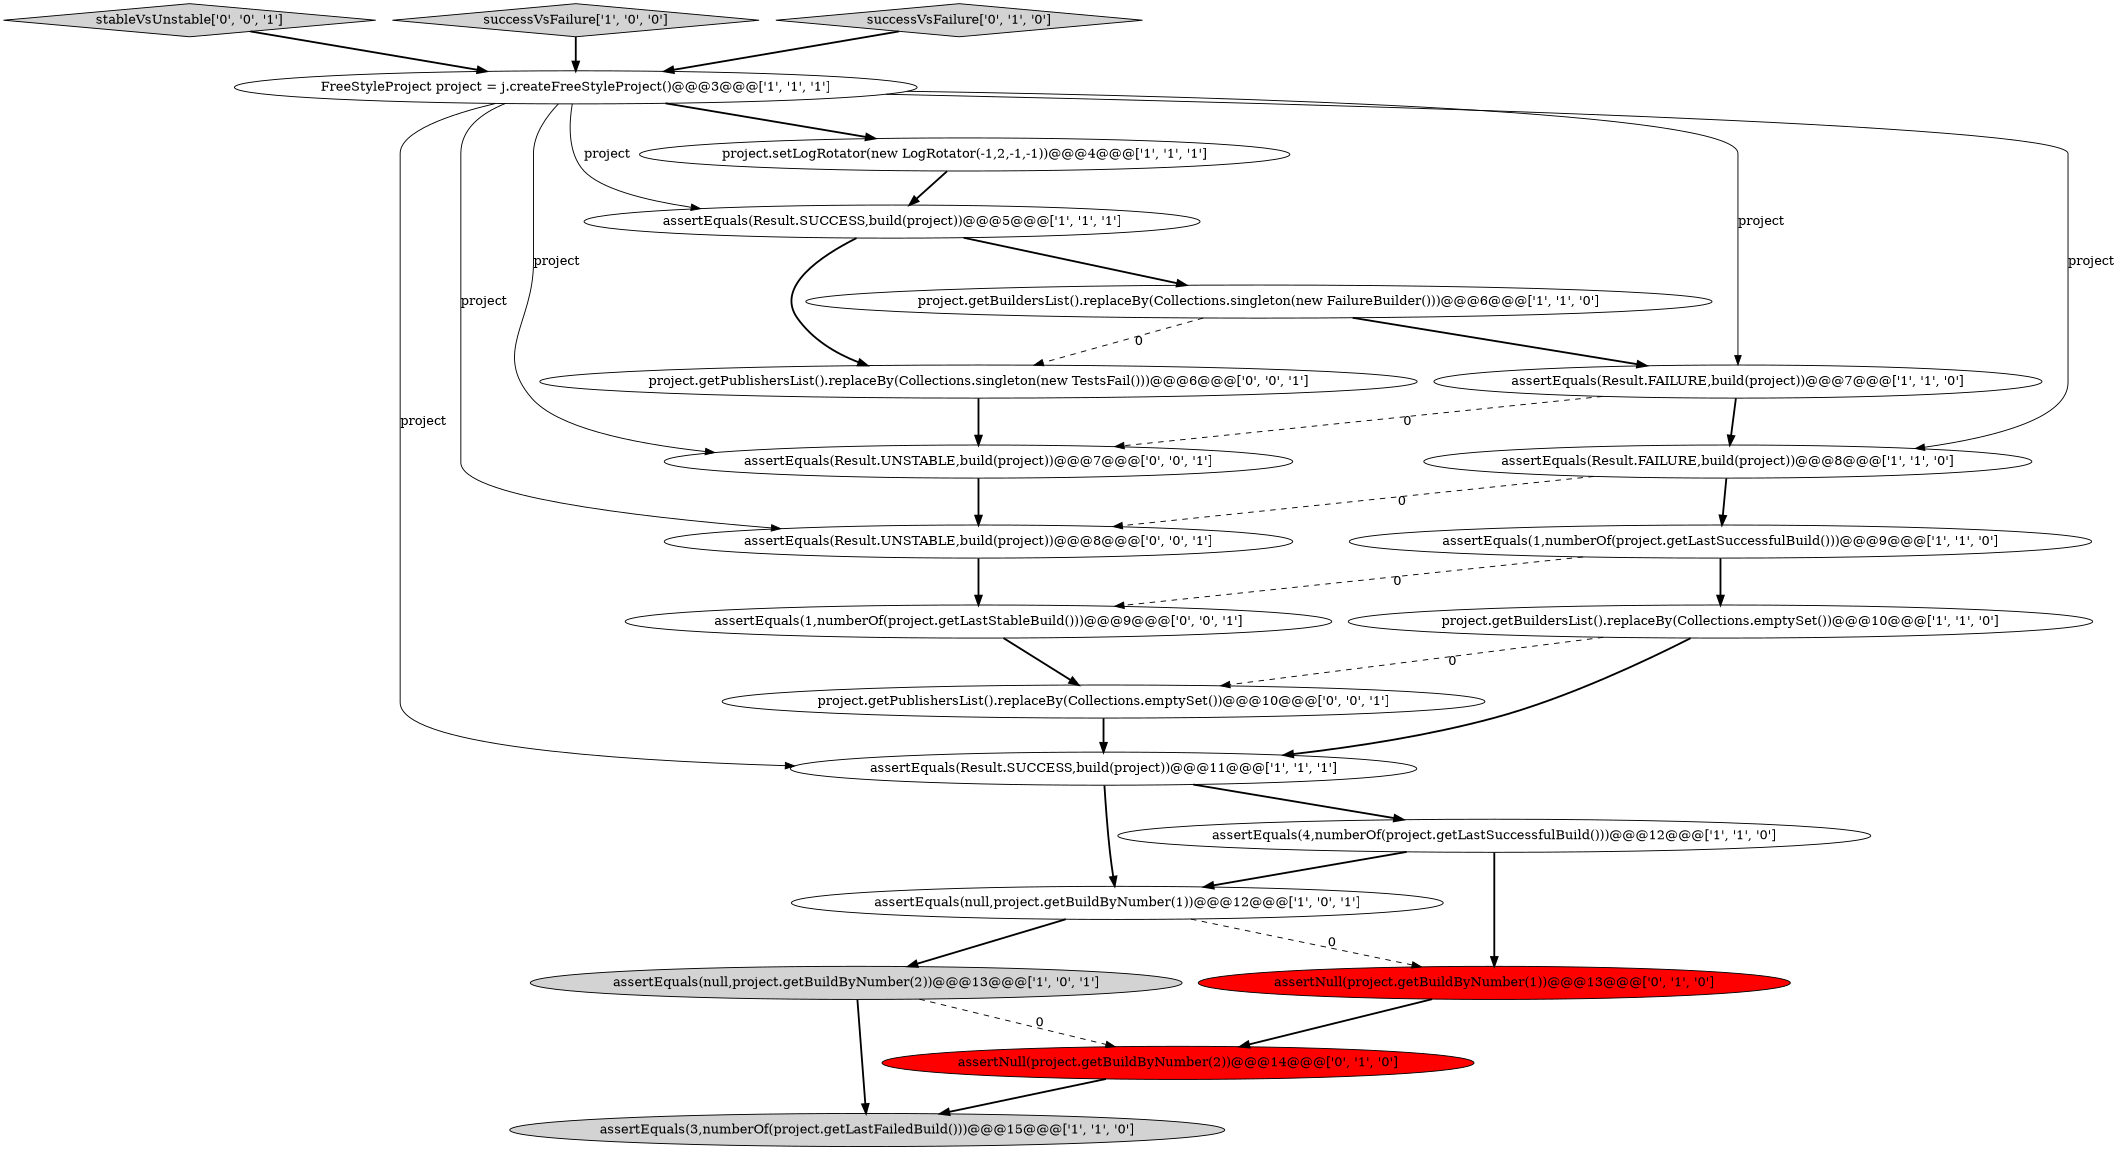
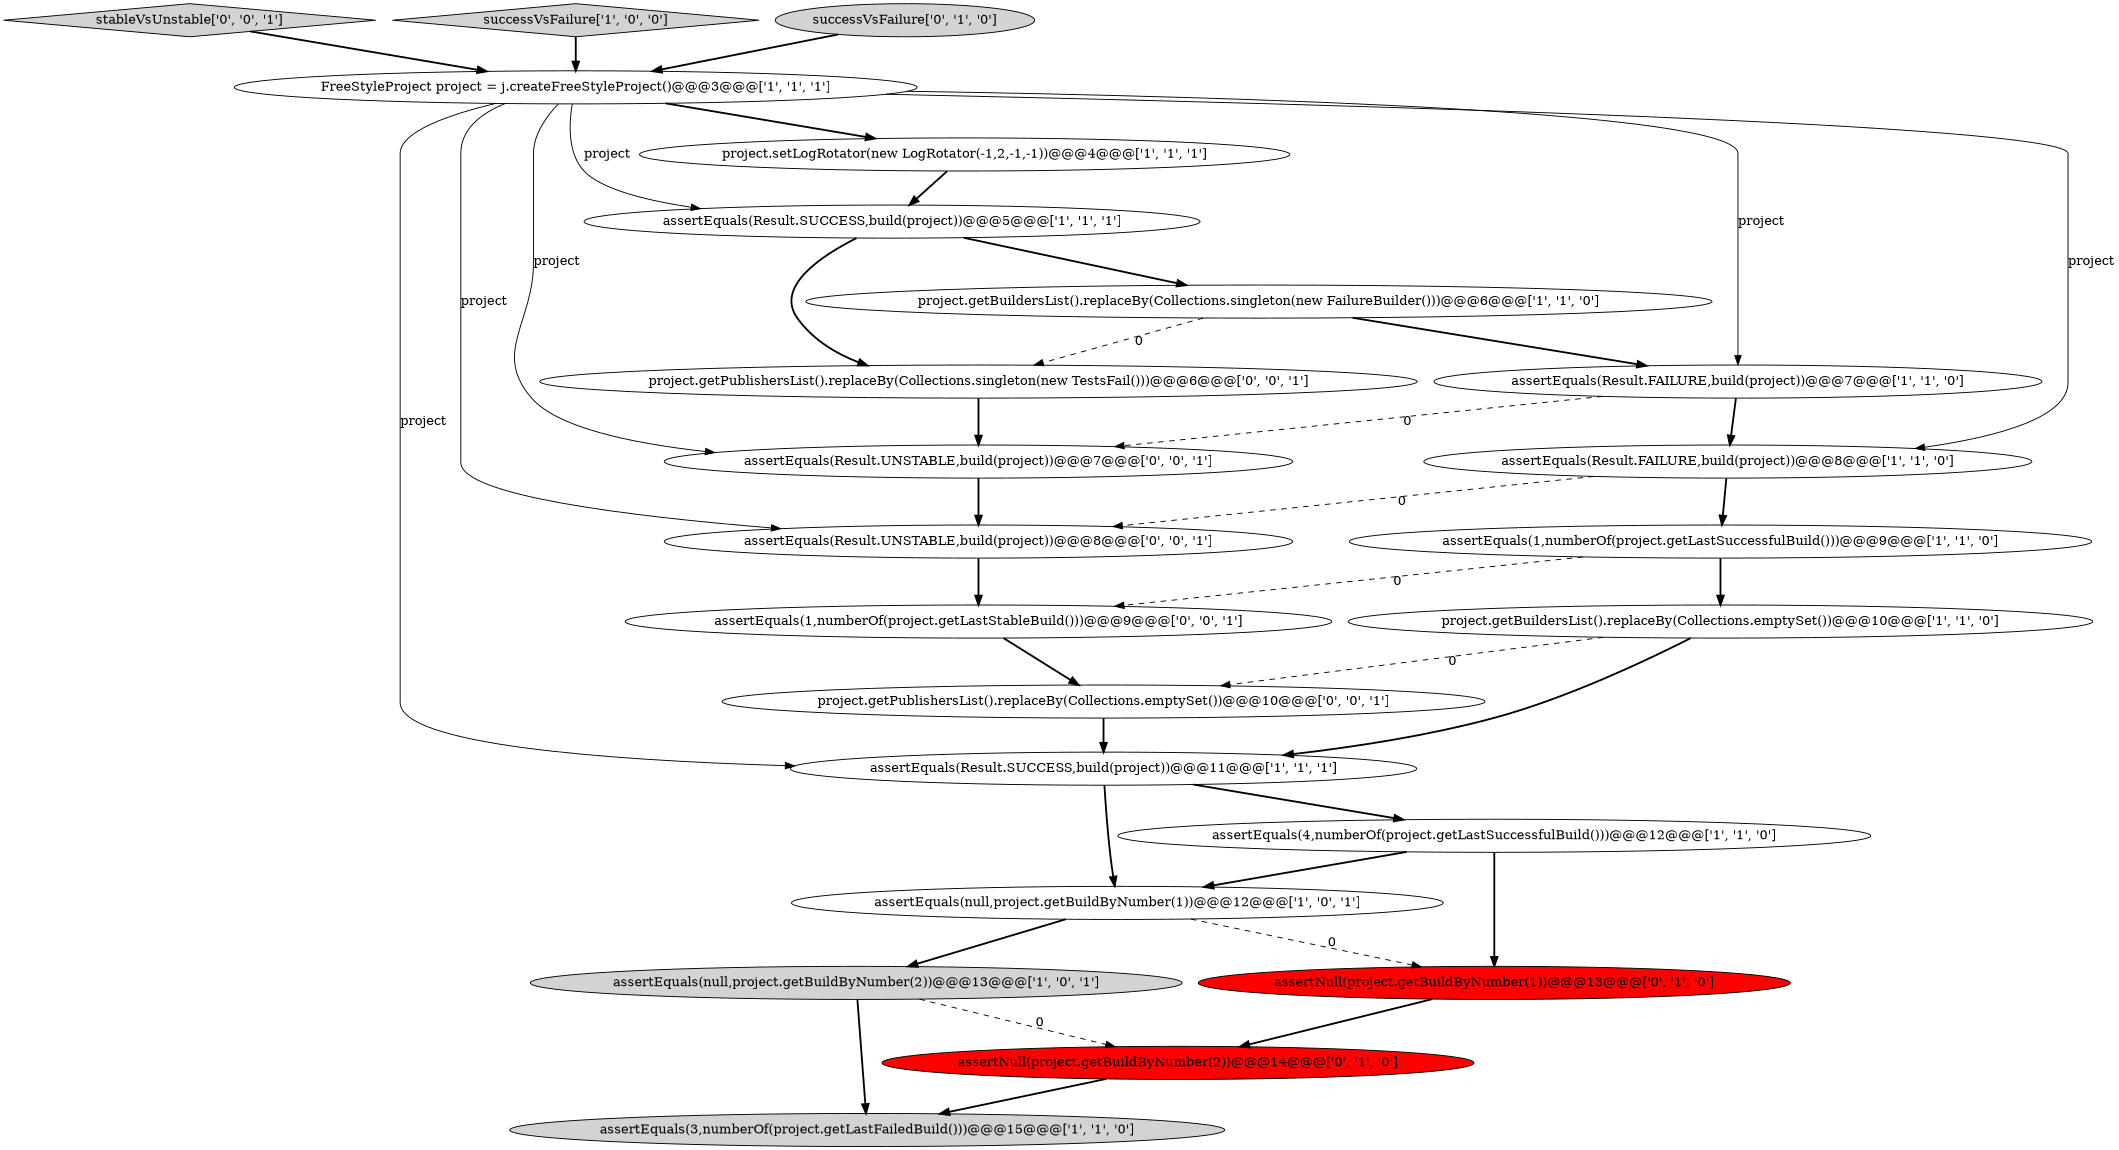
  digraph {
    node [fillcolor=white shape=ellipse style=filled]
    edge [style=bold]
    n1 [label="assertEquals(null,project.getBuildByNumber(1))@@@12@@@['1', '0', '1']"]
    n2 [fillcolor=lightgray label="assertEquals(null,project.getBuildByNumber(2))@@@13@@@['1', '0', '1']"]
    n3 [fillcolor=red label="assertNull(project.getBuildByNumber(1))@@@13@@@['0', '1', '0']"]
    n4 [fillcolor=red label="assertNull(project.getBuildByNumber(2))@@@14@@@['0', '1', '0']"]
    n5 [fillcolor=lightgray label="assertEquals(3,numberOf(project.getLastFailedBuild()))@@@15@@@['1', '1', '0']"]
    n6 [fillcolor=lightgray label="stableVsUnstable['0', '0', '1']" shape=diamond]
    n7 [label="FreeStyleProject project = j.createFreeStyleProject()@@@3@@@['1', '1', '1']"]
    n8 [label="assertEquals(Result.UNSTABLE,build(project))@@@8@@@['0', '0', '1']"]
    n9 [label="assertEquals(1,numberOf(project.getLastStableBuild()))@@@9@@@['0', '0', '1']"]
    n10 [label="assertEquals(Result.FAILURE,build(project))@@@7@@@['1', '1', '0']"]
    n11 [label="assertEquals(Result.FAILURE,build(project))@@@8@@@['1', '1', '0']"]
    n12 [label="assertEquals(Result.UNSTABLE,build(project))@@@7@@@['0', '0', '1']"]
    n13 [label="assertEquals(Result.SUCCESS,build(project))@@@5@@@['1', '1', '1']"]
    n14 [label="project.getBuildersList().replaceBy(Collections.singleton(new FailureBuilder()))@@@6@@@['1', '1', '0']"]
    n15 [label="project.getPublishersList().replaceBy(Collections.singleton(new TestsFail()))@@@6@@@['0', '0', '1']"]
    n16 [label="project.setLogRotator(new LogRotator(-1,2,-1,-1))@@@4@@@['1', '1', '1']"]
    n17 [fillcolor=lightgray label="successVsFailure['1', '0', '0']" shape=diamond]
    n18 [label="assertEquals(1,numberOf(project.getLastSuccessfulBuild()))@@@9@@@['1', '1', '0']"]
    n19 [label="project.getBuildersList().replaceBy(Collections.emptySet())@@@10@@@['1', '1', '0']"]
    n20 [label="project.getPublishersList().replaceBy(Collections.emptySet())@@@10@@@['0', '0', '1']"]
    n21 [label="assertEquals(Result.SUCCESS,build(project))@@@11@@@['1', '1', '1']"]
    n22 [label="assertEquals(4,numberOf(project.getLastSuccessfulBuild()))@@@12@@@['1', '1', '0']"]
-   n23 [fillcolor=lightgray label="successVsFailure['0', '1', '0']" shape=diamond]
+   n23 [fillcolor=lightgray label="successVsFailure['0', '1', '0']"]
    n1 -> n2
    n1 -> n3 [label=0 style=dashed]
    n2 -> n4 [label=0 style=dashed]
    n2 -> n5
    n3 -> n4
    n4 -> n5
    n6 -> n7
    n7 -> n8 [label=project style=solid]
    n7 -> n10 [label=project style=solid]
    n7 -> n11 [label=project style=solid]
    n7 -> n12 [label=project style=solid]
    n7 -> n13 [label=project style=solid]
    n7 -> n16
    n7 -> n21 [label=project style=solid]
    n8 -> n9
    n9 -> n20
    n10 -> n11
    n10 -> n12 [label=0 style=dashed]
    n11 -> n8 [label=0 style=dashed]
    n11 -> n18
    n12 -> n8
    n13 -> n14
    n13 -> n15
    n14 -> n10
    n14 -> n15 [label=0 style=dashed]
    n15 -> n12
    n16 -> n13
    n17 -> n7
    n18 -> n9 [label=0 style=dashed]
    n18 -> n19
    n19 -> n20 [label=0 style=dashed]
    n19 -> n21
    n20 -> n21
    n21 -> n1
    n21 -> n22
    n22 -> n1
    n22 -> n3
    n23 -> n7
  }
